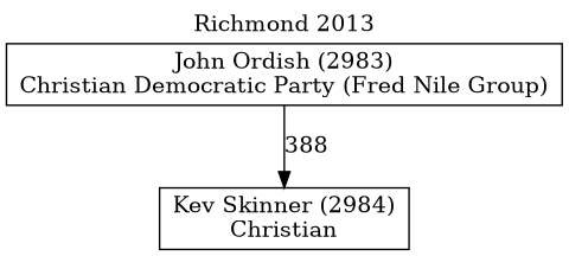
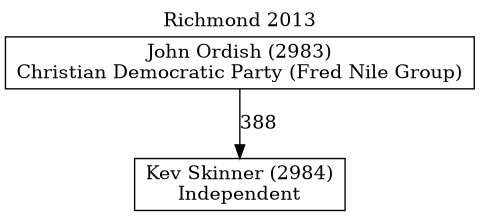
  digraph {
    label="Richmond 2013"
    labelloc=t
    mclimit=10
    node [shape=box]
-   n1 [label="Kev Skinner (2984)\nChristian"]
+   n1 [label="Kev Skinner (2984)\nIndependent"]
    n2 [label="John Ordish (2983)\nChristian Democratic Party (Fred Nile Group)"]
    n2 -> n1 [label=388]
  }
